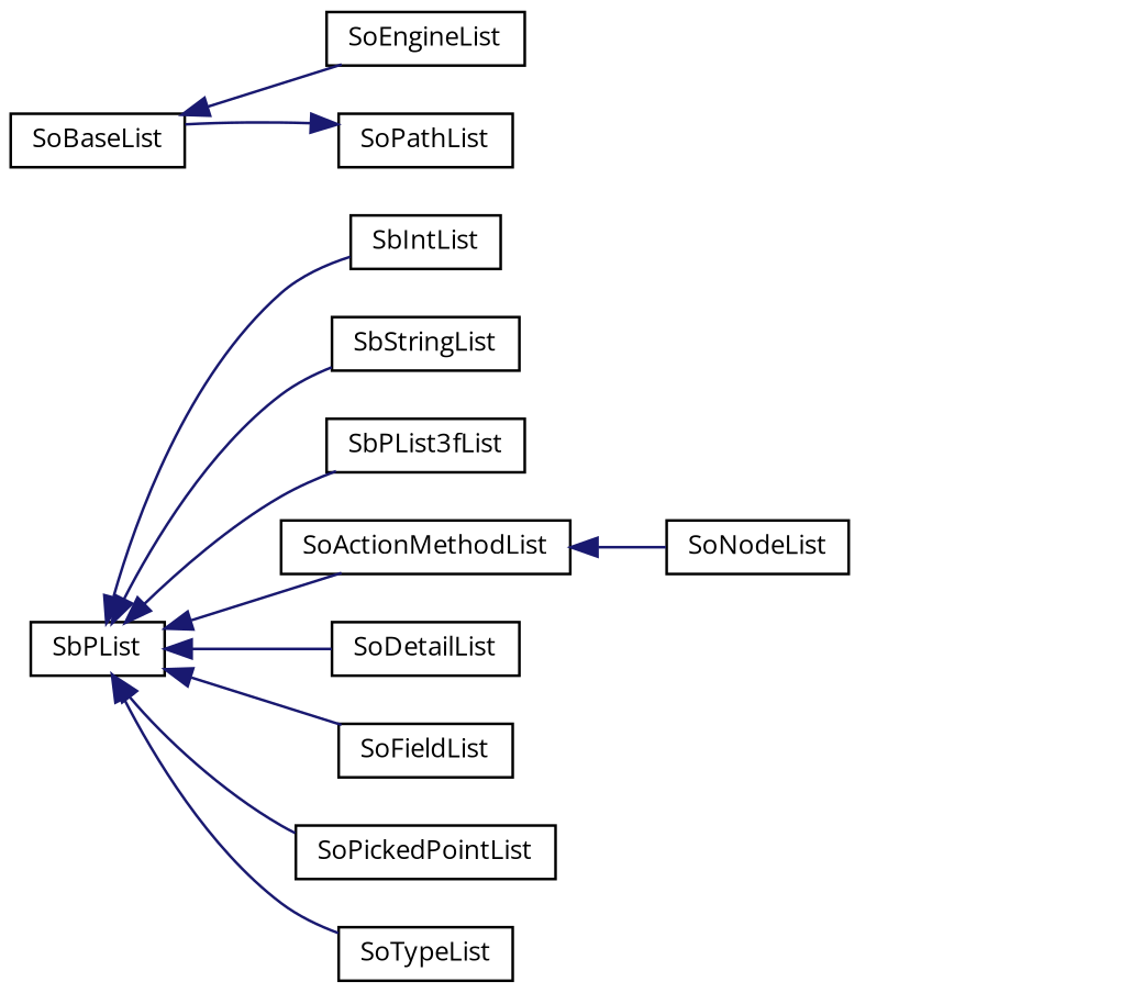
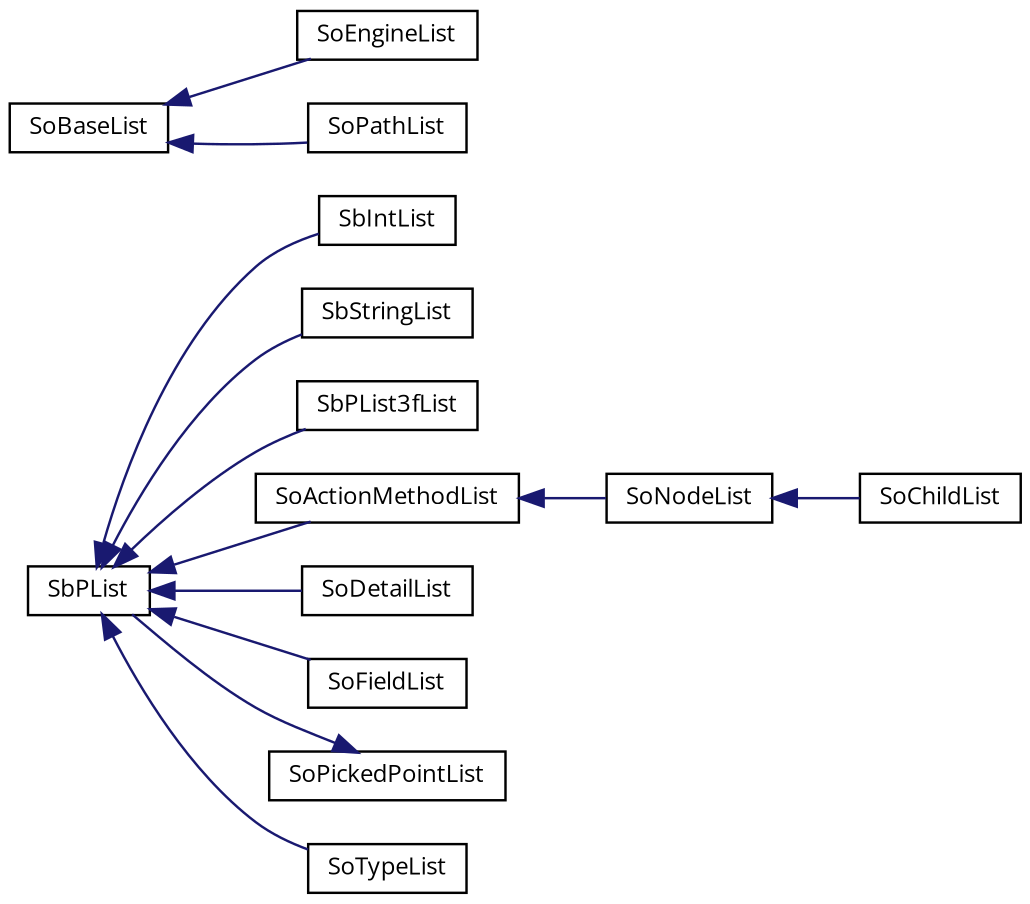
  digraph {
    fontname="Open Sans"
    rankdir=LR
    node [color=black fillcolor=white fontname="Open Sans" fontsize=10 shape=record style=filled]
    edge [color=midnightblue dir=back fontname="Open Sans" fontsize=10 labelfontname=Helvetica labelfontsize=10 style=solid]
    n1 [height=0.2 label=SbPList width=0.4]
    n2 [height=0.2 label=SbIntList width=0.4]
    n3 [height=0.2 label=SbStringList width=0.4]
    n4 [height=0.2 label=SbPList3fList width=0.4]
    n5 [height=0.2 label=SoActionMethodList width=0.4]
    n6 [height=0.2 label=SoDetailList width=0.4]
    n7 [height=0.2 label=SoFieldList width=0.4]
    n8 [height=0.2 label=SoPickedPointList width=0.4]
    n9 [height=0.2 label=SoTypeList width=0.4]
    n10 [height=0.2 label=SoNodeList width=0.4]
    n11 [height=0.2 label=SoBaseList width=0.4]
    n12 [height=0.2 label=SoEngineList width=0.4]
    n13 [height=0.2 label=SoPathList width=0.4]
+   n14 [height=0.2 label=SoChildList width=0.4]
    n1 -> n2
    n1 -> n3
    n1 -> n4
    n1 -> n5
    n1 -> n6
    n1 -> n7
-   n1 -> n8
+   n8 -> n1
    n1 -> n9
    n5 -> n10
+   n10 -> n14
    n11 -> n12
-   n13 -> n11
+   n11 -> n13
  }
